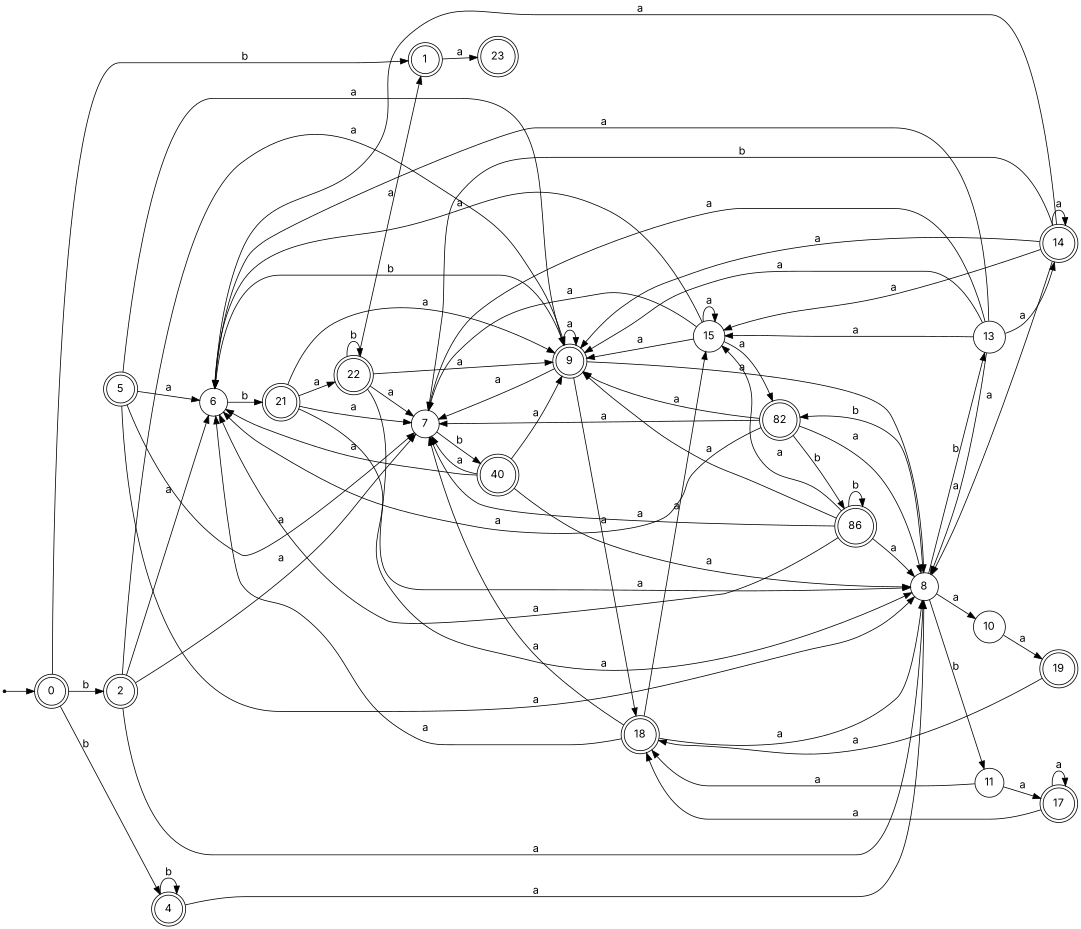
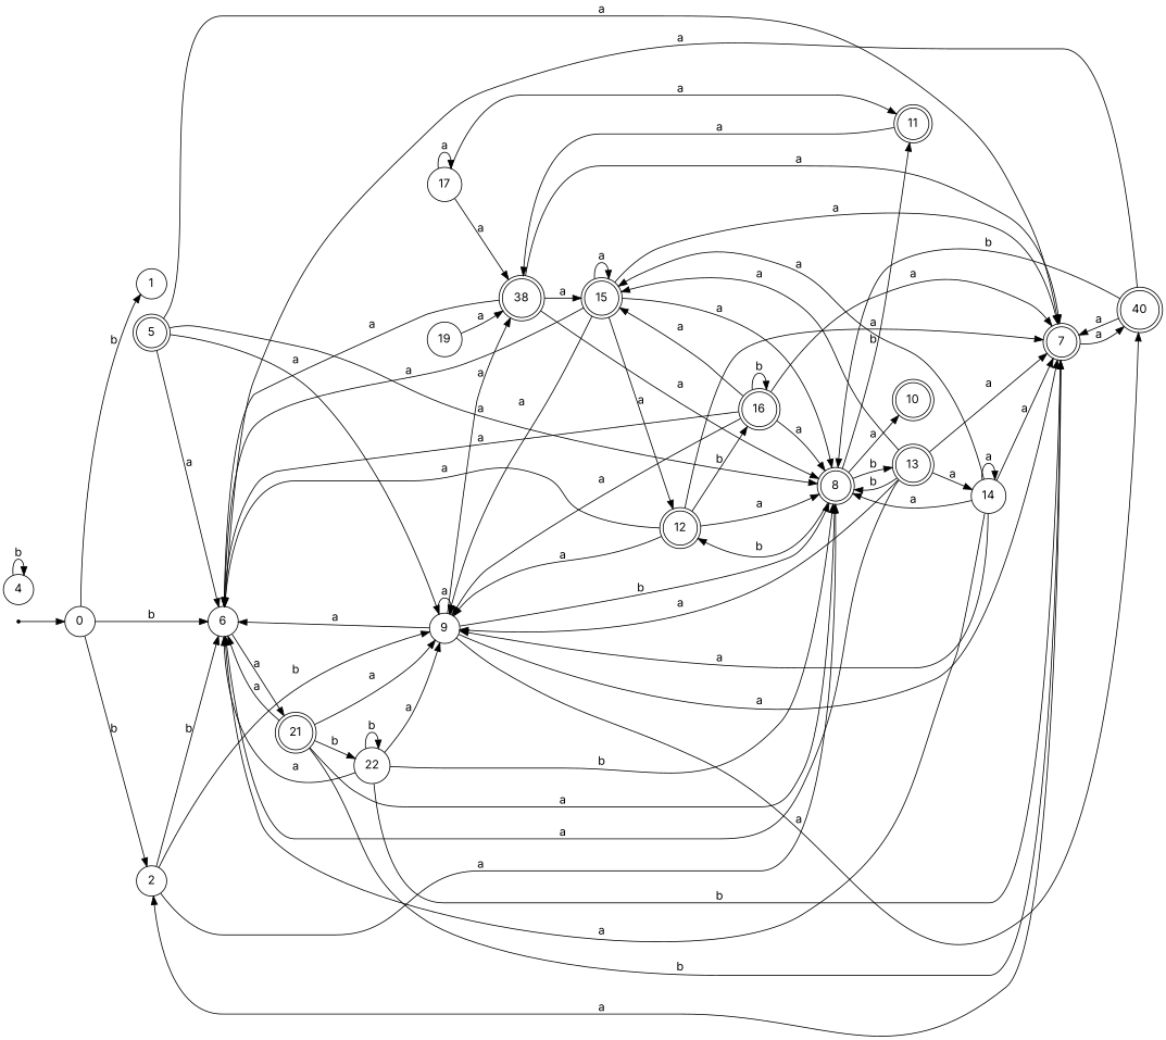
  digraph {
    fontname=Inter
    rankdir=LR
    node [fontname=Inter shape=doublecircle]
    edge [fontname=Inter]
    dummy0 [shape=point]
-   0
-   1
-   2
-   4
-   23
+   0 [shape=circle]
+   1 [shape=circle]
+   2 [shape=circle]
+   4 [shape=circle]
    6 [shape=circle]
-   7 [shape=circle]
-   8 [shape=circle]
-   9
+   7
+   8
+   9 [shape=circle]
    21
    n12 [label=40]
-   10 [shape=circle]
-   11 [shape=circle]
-   12 [label=82]
-   13 [shape=circle]
-   18
+   10
+   11
+   12
+   13
+   18 [label=38]
    5
-   22
-   19
-   17
-   16 [label=86]
-   15 [shape=circle]
-   14
+   22 [shape=circle]
+   19 [shape=circle]
+   17 [shape=circle]
+   16
+   15
+   14 [shape=circle]
    dummy0 -> 0
    0 -> 1 [label=b]
    0 -> 2 [label=b]
-   0 -> 4 [label=b]
-   1 -> 23 [label=a]
-   2 -> 6 [label=a]
-   2 -> 7 [label=a]
+   0 -> 6 [label=b]
+   2 -> 6 [label=b]
+   7 -> 2 [label=a]
    2 -> 8 [label=a]
-   2 -> 9 [label=a]
+   2 -> 9 [label=b]
    4 -> 4 [label=b]
-   6 -> 21 [label=b]
-   7 -> n12 [label=b]
+   6 -> 21 [label=a]
+   7 -> n12 [label=a]
    8 -> 10 [label=a]
    8 -> 11 [label=b]
    8 -> 12 [label=b]
    8 -> 13 [label=b]
-   9 -> 6 [label=b]
+   9 -> 6 [label=a]
    9 -> 7 [label=a]
-   9 -> 8 [label=a]
+   9 -> 8 [label=b]
    9 -> 9 [label=a]
    9 -> 18 [label=a]
-   21 -> 7 [label=a]
+   21 -> 6 [label=a]
+   21 -> 7 [label=b]
    21 -> 8 [label=a]
    21 -> 9 [label=a]
-   21 -> 22 [label=a]
+   21 -> 22 [label=b]
    n12 -> 6 [label=a]
    n12 -> 7 [label=a]
-   n12 -> 8 [label=a]
-   n12 -> 9 [label=a]
-   10 -> 19 [label=a]
+   n12 -> 8 [label=b]
+   9 -> n12 [label=a]
    11 -> 18 [label=a]
-   11 -> 17 [label=a]
+   17 -> 11 [label=a]
    12 -> 6 [label=a]
    12 -> 7 [label=a]
    12 -> 8 [label=a]
    12 -> 9 [label=a]
    12 -> 16 [label=b]
    13 -> 6 [label=a]
    13 -> 7 [label=a]
-   13 -> 8 [label=a]
+   13 -> 8 [label=b]
    13 -> 9 [label=a]
    13 -> 15 [label=a]
    13 -> 14 [label=a]
    18 -> 6 [label=a]
    18 -> 7 [label=a]
    18 -> 8 [label=a]
    18 -> 15 [label=a]
    5 -> 6 [label=a]
    5 -> 7 [label=a]
    5 -> 8 [label=a]
    5 -> 9 [label=a]
-   22 -> 1 [label=a]
-   22 -> 7 [label=a]
-   22 -> 8 [label=a]
+   22 -> 6 [label=a]
+   22 -> 7 [label=b]
+   22 -> 8 [label=b]
    22 -> 9 [label=a]
    22 -> 22 [label=b]
    19 -> 18 [label=a]
    17 -> 18 [label=a]
    17 -> 17 [label=a]
    16 -> 6 [label=a]
    16 -> 7 [label=a]
    16 -> 8 [label=a]
    16 -> 9 [label=a]
    16 -> 16 [label=b]
    16 -> 15 [label=a]
    15 -> 6 [label=a]
    15 -> 7 [label=a]
-   4 -> 8 [label=a]
+   15 -> 8 [label=a]
    15 -> 9 [label=a]
    15 -> 12 [label=a]
    15 -> 15 [label=a]
    14 -> 6 [label=a]
-   14 -> 7 [label=b]
+   14 -> 7 [label=a]
    14 -> 8 [label=a]
    14 -> 9 [label=a]
    14 -> 15 [label=a]
    14 -> 14 [label=a]
  }
